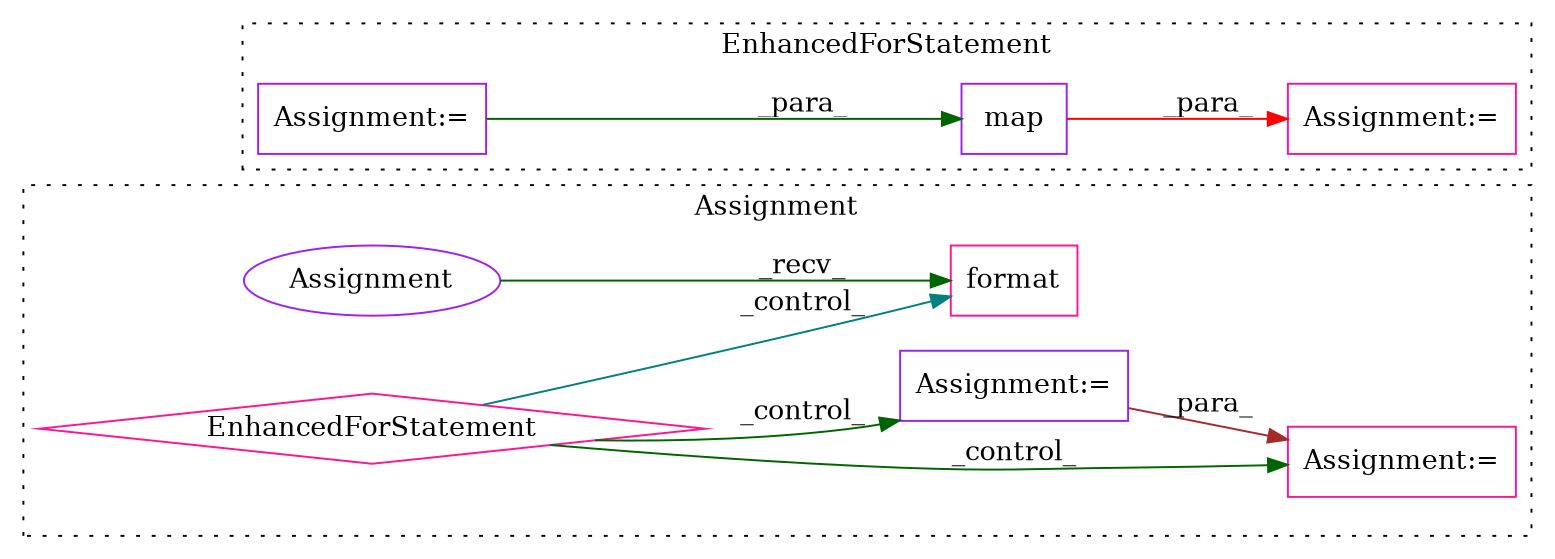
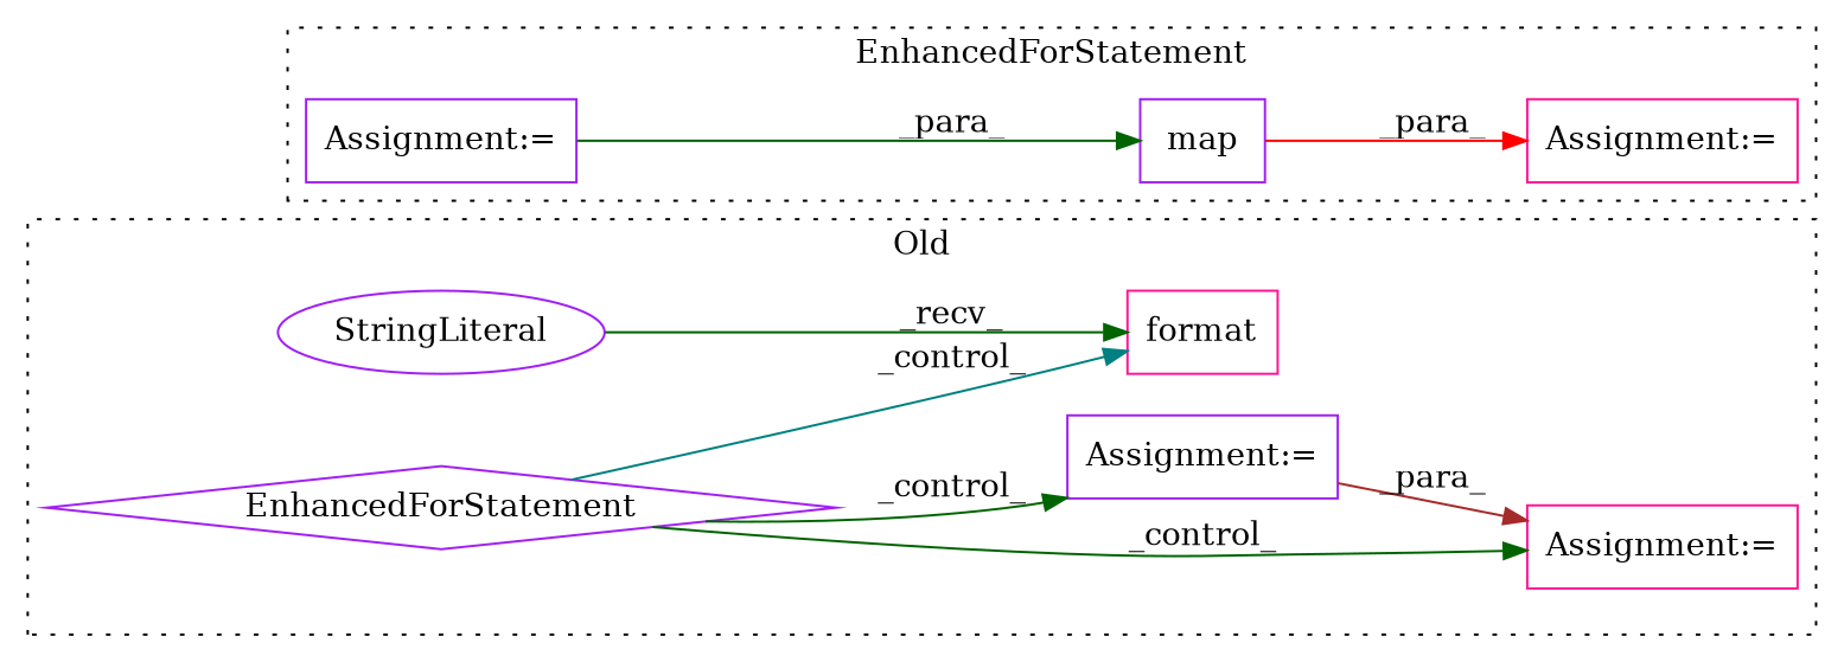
  digraph {
    rankdir=LR
    node [a=7 color=purple l=1 shape=box]
    edge [color=darkgreen]
    n1 [a=32 color=deeppink l="7,1" label=format s="7349,7383"]
-   n2 [a=45 l=284 label=Assignment s=7064 shape=ellipse]
-   n3 [a=70 color=deeppink l="57,2" label=EnhancedForStatement s="6499,6586" shape=diamond]
+   n2 [a=45 l=284 label=StringLiteral s=7064 shape=ellipse]
+   n3 [a=70 l="57,2" label=EnhancedForStatement s="6499,6586" shape=diamond]
    n4 [color=deeppink label="Assignment:=" s=6982]
    n5 [label="Assignment:=" s=6673]
    n6 [a=32 l="4,1" label=map s="7618,7658"]
    n7 [color=deeppink label="Assignment:=" s=7600]
    n8 [l=51 label="Assignment:=" s=7198]
    subgraph cluster_1 {
-     label=Assignment
+     label=Old
      style=dotted
      n1
      n2
      n3
      n4
      n5
    }
    subgraph cluster_2 {
      label=EnhancedForStatement
      style=dotted
      n6
      n7
      n8
    }
    n2 -> n1 [label=_recv_]
    n3 -> n1 [color=teal label=_control_]
    n3 -> n4 [label=_control_]
    n3 -> n5 [label=_control_]
    n5 -> n4 [color=brown label=_para_]
    n6 -> n7 [color=red label=_para_]
    n8 -> n6 [label=_para_]
  }
